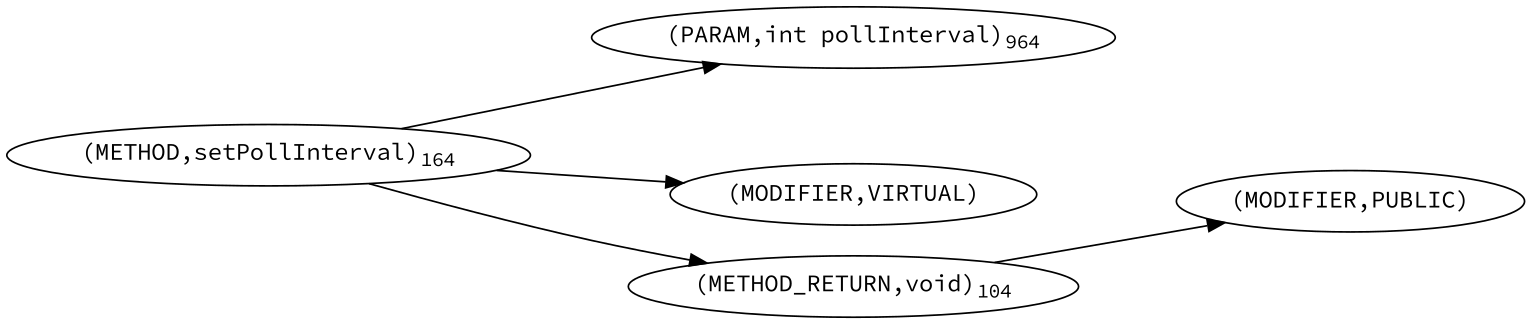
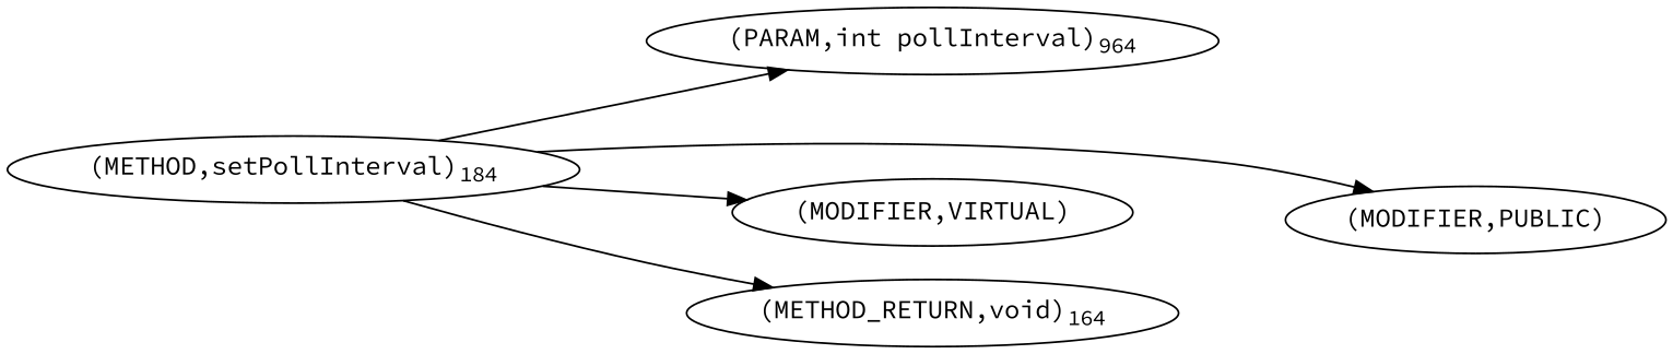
  digraph {
    fontname="Source Code Pro"
    rankdir=LR
    node [fontname="Source Code Pro"]
    edge [fontname="Source Code Pro"]
-   n1 [label=<(METHOD,setPollInterval)<SUB>164</SUB>>]
+   n1 [label=<(METHOD,setPollInterval)<SUB>184</SUB>>]
    n2 [label=<(PARAM,int pollInterval)<SUB>964</SUB>>]
    n3 [label=<(MODIFIER,PUBLIC)>]
    n4 [label=<(MODIFIER,VIRTUAL)>]
-   n5 [label=<(METHOD_RETURN,void)<SUB>104</SUB>>]
+   n5 [label=<(METHOD_RETURN,void)<SUB>164</SUB>>]
    n1 -> n2
-   n5 -> n3
+   n1 -> n3
    n1 -> n4
    n1 -> n5
  }
